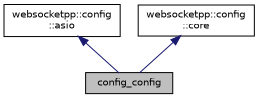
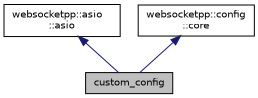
  digraph {
    node [color=black fillcolor=white fontname=Helvetica fontsize=10 shape=record style=filled]
    edge [color=midnightblue dir=back fontname=Helvetica fontsize=10 labelfontname=Helvetica labelfontsize=10 style=solid]
-   n1 [fillcolor=grey75 fontcolor=black height=0.2 label=config_config width=0.4]
-   n2 [height=0.2 label="websocketpp::config\l::asio" width=0.4]
+   n1 [fillcolor=grey75 fontcolor=black height=0.2 label=custom_config width=0.4]
+   n2 [height=0.2 label="websocketpp::asio\l::asio" width=0.4]
    n3 [height=0.2 label="websocketpp::config\l::core" width=0.4]
    n2 -> n1
    n3 -> n1
  }
